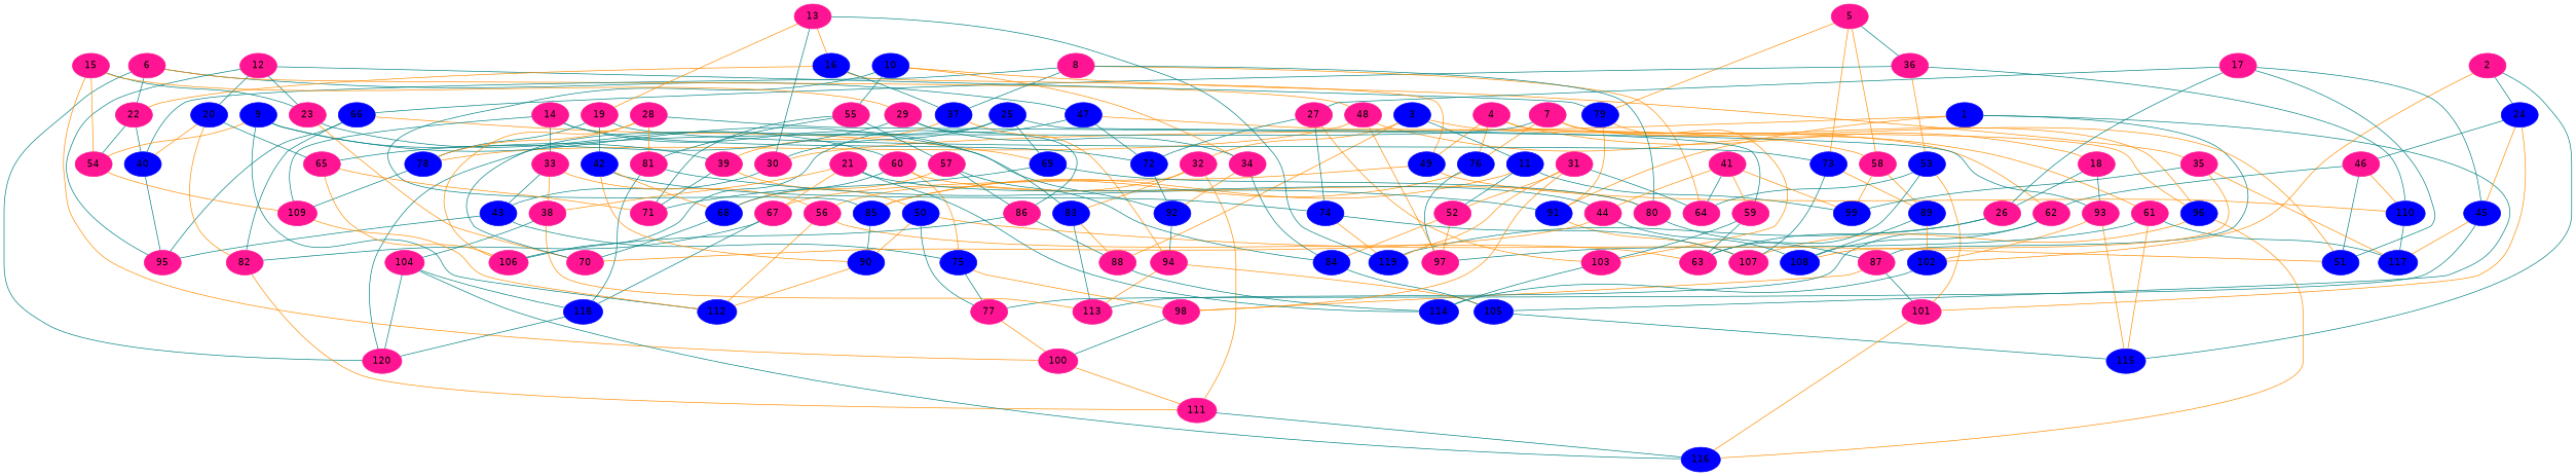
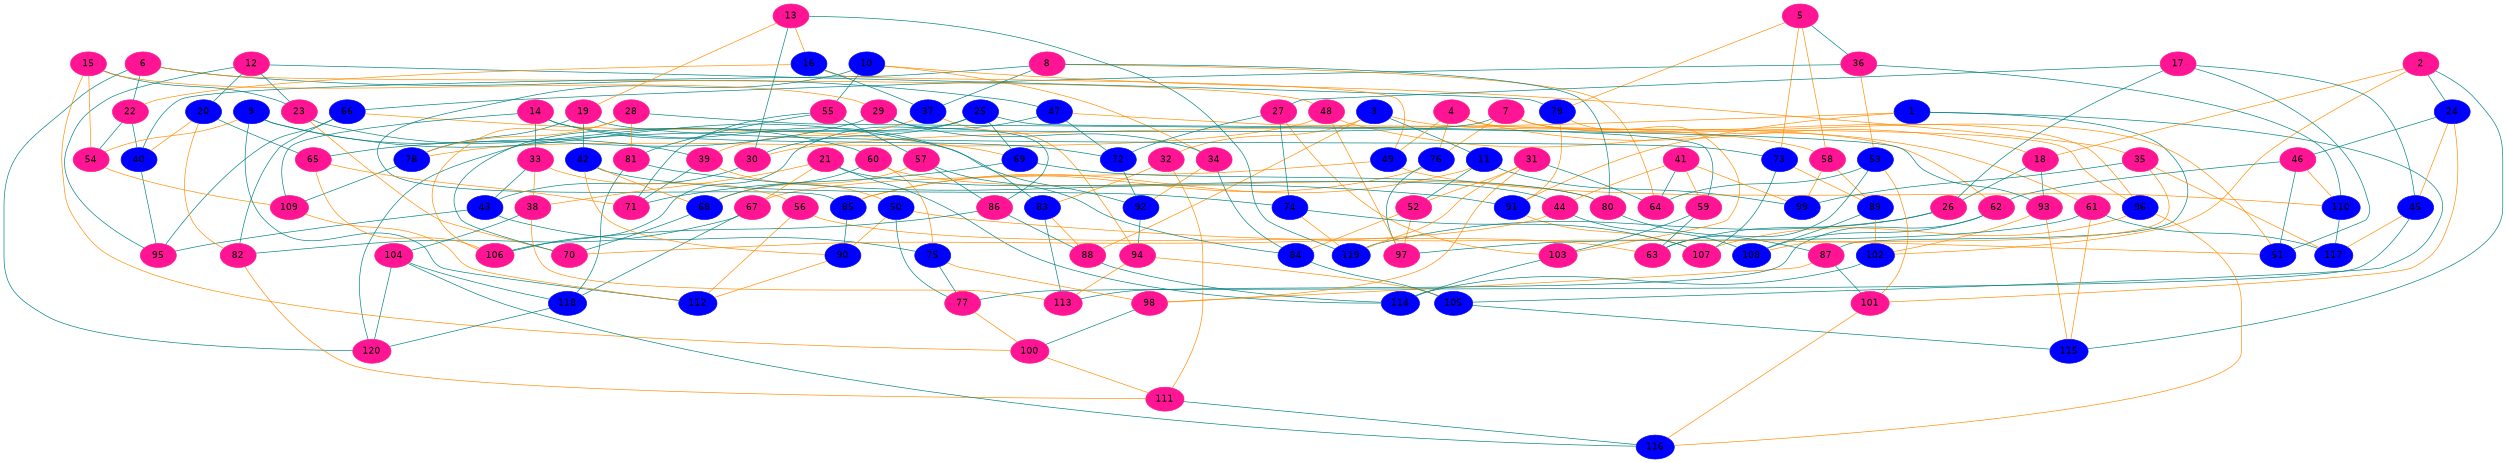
  graph {
    fontname="DejaVu Sans"
    node [color=deeppink fontname="DejaVu Sans" style=filled]
    edge [color=teal fontname="DejaVu Sans"]
    1 [color=blue]
    30
    87
    91 [color=blue]
    105 [color=blue]
    43 [color=blue]
    101
    98
    107
    115 [color=blue]
    2
    18
    24 [color=blue]
    102 [color=blue]
    26
    93
    45 [color=blue]
    46
    114 [color=blue]
    3 [color=blue]
    11 [color=blue]
    32
    62
    88
    85 [color=blue]
    52
    99 [color=blue]
    83 [color=blue]
    56
    111
    108 [color=blue]
    113
    4
    49 [color=blue]
    76 [color=blue]
    96 [color=blue]
    67
    110 [color=blue]
    97
    116 [color=blue]
    5
    36
    58
    73 [color=blue]
    79 [color=blue]
    53 [color=blue]
    66 [color=blue]
    89 [color=blue]
    103
    6
    22
    47 [color=blue]
    48
    120
    40 [color=blue]
    54
    72 [color=blue]
    106
    78 [color=blue]
    61
    7
    51 [color=blue]
    37 [color=blue]
    8
    64
    80
    39
    94
    95
    9 [color=blue]
    92 [color=blue]
    112 [color=blue]
    50 [color=blue]
    71
    109
    10 [color=blue]
    34
    35
    55
    84 [color=blue]
    117 [color=blue]
    81
    57
    90 [color=blue]
    12
    20 [color=blue]
    23
    65
    82
    60
    70
    13
    16 [color=blue]
    19
    119 [color=blue]
    42 [color=blue]
    14
    33
    38
    15
    29
    100
    86
    17
    27
    63
    74 [color=blue]
    77
    68 [color=blue]
    21
    44
    104
    118 [color=blue]
    75 [color=blue]
    25 [color=blue]
    59
    69 [color=blue]
    28
    31
    41
    1 -- 30 [color=darkorange]
    1 -- 87
    1 -- 91 [color=darkorange]
    1 -- 105
    30 -- 43
    87 -- 101
    87 -- 98 [color=darkorange]
    91 -- 107 [color=darkorange]
    105 -- 115
    43 -- 95
    43 -- 75
    101 -- 116 [color=darkorange]
    98 -- 100
    2 -- 115
+   2 -- 18 [color=darkorange]
    2 -- 24
    2 -- 102 [color=darkorange]
    18 -- 26
    18 -- 93
    24 -- 101 [color=darkorange]
    24 -- 45 [color=darkorange]
    24 -- 46
    102 -- 114
    26 -- 119
    26 -- 63
    93 -- 115 [color=darkorange]
    93 -- 102 [color=darkorange]
    45 -- 117 [color=darkorange]
    45 -- 77
    46 -- 62
    46 -- 110 [color=darkorange]
    46 -- 51
    3 -- 11
    3 -- 32 [color=darkorange]
    3 -- 62 [color=darkorange]
    3 -- 88 [color=darkorange]
    11 -- 85 [color=darkorange]
    11 -- 52
    11 -- 99
    32 -- 83 [color=darkorange]
-   32 -- 56 [color=darkorange]
    32 -- 111 [color=darkorange]
    62 -- 108
    62 -- 113
    88 -- 114
    85 -- 90
    52 -- 97 [color=darkorange]
    52 -- 84 [color=darkorange]
    83 -- 88 [color=darkorange]
    83 -- 113
    56 -- 112 [color=darkorange]
    56 -- 63 [color=darkorange]
    111 -- 116
    4 -- 18 [color=darkorange]
    4 -- 49 [color=darkorange]
    4 -- 76 [color=darkorange]
    4 -- 96 [color=darkorange]
    49 -- 67 [color=darkorange]
    49 -- 110 [color=darkorange]
    76 -- 85 [color=darkorange]
    76 -- 97
    96 -- 107 [color=darkorange]
    96 -- 116 [color=darkorange]
    67 -- 82
    67 -- 118
    110 -- 117
    5 -- 36
    5 -- 58 [color=darkorange]
    5 -- 73 [color=darkorange]
    5 -- 79 [color=darkorange]
    36 -- 110
    36 -- 53 [color=darkorange]
    36 -- 66
    58 -- 99 [color=darkorange]
    58 -- 89 [color=darkorange]
    73 -- 107
    73 -- 89 [color=darkorange]
    79 -- 91 [color=darkorange]
    79 -- 103 [color=darkorange]
    53 -- 101 [color=darkorange]
    53 -- 64
    53 -- 63
    66 -- 95
    66 -- 82
    66 -- 69 [color=darkorange]
    89 -- 102 [color=darkorange]
    89 -- 108
    103 -- 114
    6 -- 22
    6 -- 47
    6 -- 48 [color=darkorange]
    6 -- 120
    22 -- 40
    22 -- 54
    47 -- 58 [color=darkorange]
    47 -- 72
    47 -- 106
    48 -- 97 [color=darkorange]
    48 -- 78 [color=darkorange]
    48 -- 61 [color=darkorange]
    40 -- 95
    54 -- 109 [color=darkorange]
    72 -- 92
    78 -- 109
    61 -- 115 [color=darkorange]
    61 -- 97
    61 -- 117
    7 -- 76 [color=darkorange]
    7 -- 96 [color=darkorange]
    7 -- 120
    7 -- 51 [color=darkorange]
    37 -- 39 [color=darkorange]
    37 -- 94 [color=darkorange]
    8 -- 40
    8 -- 37
    8 -- 64 [color=darkorange]
    8 -- 80
    80 -- 87
    39 -- 50 [color=darkorange]
    39 -- 71
    94 -- 105 [color=darkorange]
    94 -- 113 [color=darkorange]
    9 -- 54 [color=darkorange]
    9 -- 39
    9 -- 92
    9 -- 112
    92 -- 94
    50 -- 51 [color=darkorange]
    50 -- 90 [color=darkorange]
    50 -- 77
    109 -- 112 [color=darkorange]
    10 -- 85
    10 -- 34 [color=darkorange]
    10 -- 35 [color=darkorange]
    10 -- 55
    34 -- 92 [color=darkorange]
    34 -- 84
    35 -- 99
    35 -- 108 [color=darkorange]
    35 -- 117 [color=darkorange]
    55 -- 71
    55 -- 81
    55 -- 57
    84 -- 105
    81 -- 91
    81 -- 118
    57 -- 84
    57 -- 86
    57 -- 68 [color=darkorange]
    90 -- 112 [color=darkorange]
    12 -- 79
    12 -- 95
    12 -- 20
    12 -- 23
    20 -- 40 [color=darkorange]
    20 -- 65
    20 -- 82 [color=darkorange]
    23 -- 60
    23 -- 70 [color=darkorange]
    65 -- 106 [color=darkorange]
    65 -- 71 [color=darkorange]
    82 -- 111 [color=darkorange]
    60 -- 80 [color=darkorange]
    60 -- 68
    60 -- 75 [color=darkorange]
    13 -- 30
    13 -- 16 [color=darkorange]
    13 -- 19 [color=darkorange]
    13 -- 119
    16 -- 49 [color=darkorange]
    16 -- 22 [color=darkorange]
    16 -- 37
    19 -- 73
    19 -- 78
    19 -- 42
    42 -- 90 [color=darkorange]
    42 -- 74
    42 -- 68 [color=darkorange]
    14 -- 83
    14 -- 72
    14 -- 109
    14 -- 33
    33 -- 43
    33 -- 56 [color=darkorange]
    33 -- 38 [color=darkorange]
    38 -- 113 [color=darkorange]
    38 -- 104
    15 -- 54 [color=darkorange]
    15 -- 23
    15 -- 29 [color=darkorange]
    15 -- 100 [color=darkorange]
    29 -- 34
    29 -- 65
    29 -- 86
    100 -- 111 [color=darkorange]
    86 -- 88
    86 -- 106
    17 -- 26
    17 -- 45
    17 -- 51
    17 -- 27
    27 -- 103 [color=darkorange]
    27 -- 72
    27 -- 74
    74 -- 107
    74 -- 119 [color=darkorange]
    77 -- 100 [color=darkorange]
    68 -- 70
    21 -- 114
    21 -- 67 [color=darkorange]
    21 -- 38 [color=darkorange]
    21 -- 44
    44 -- 108
    44 -- 70 [color=darkorange]
    104 -- 116
    104 -- 120
    104 -- 118
    118 -- 120
    75 -- 98 [color=darkorange]
    75 -- 77
    25 -- 30
    25 -- 70
    25 -- 59
    25 -- 69
    59 -- 103
    59 -- 63
    69 -- 80
    69 -- 71
    28 -- 93
    28 -- 106 [color=darkorange]
    28 -- 78 [color=darkorange]
    28 -- 81 [color=darkorange]
    31 -- 98 [color=darkorange]
    31 -- 52 [color=darkorange]
    31 -- 64
    31 -- 119 [color=darkorange]
    41 -- 99 [color=darkorange]
    41 -- 64
    41 -- 44 [color=darkorange]
    41 -- 59 [color=darkorange]
  }
